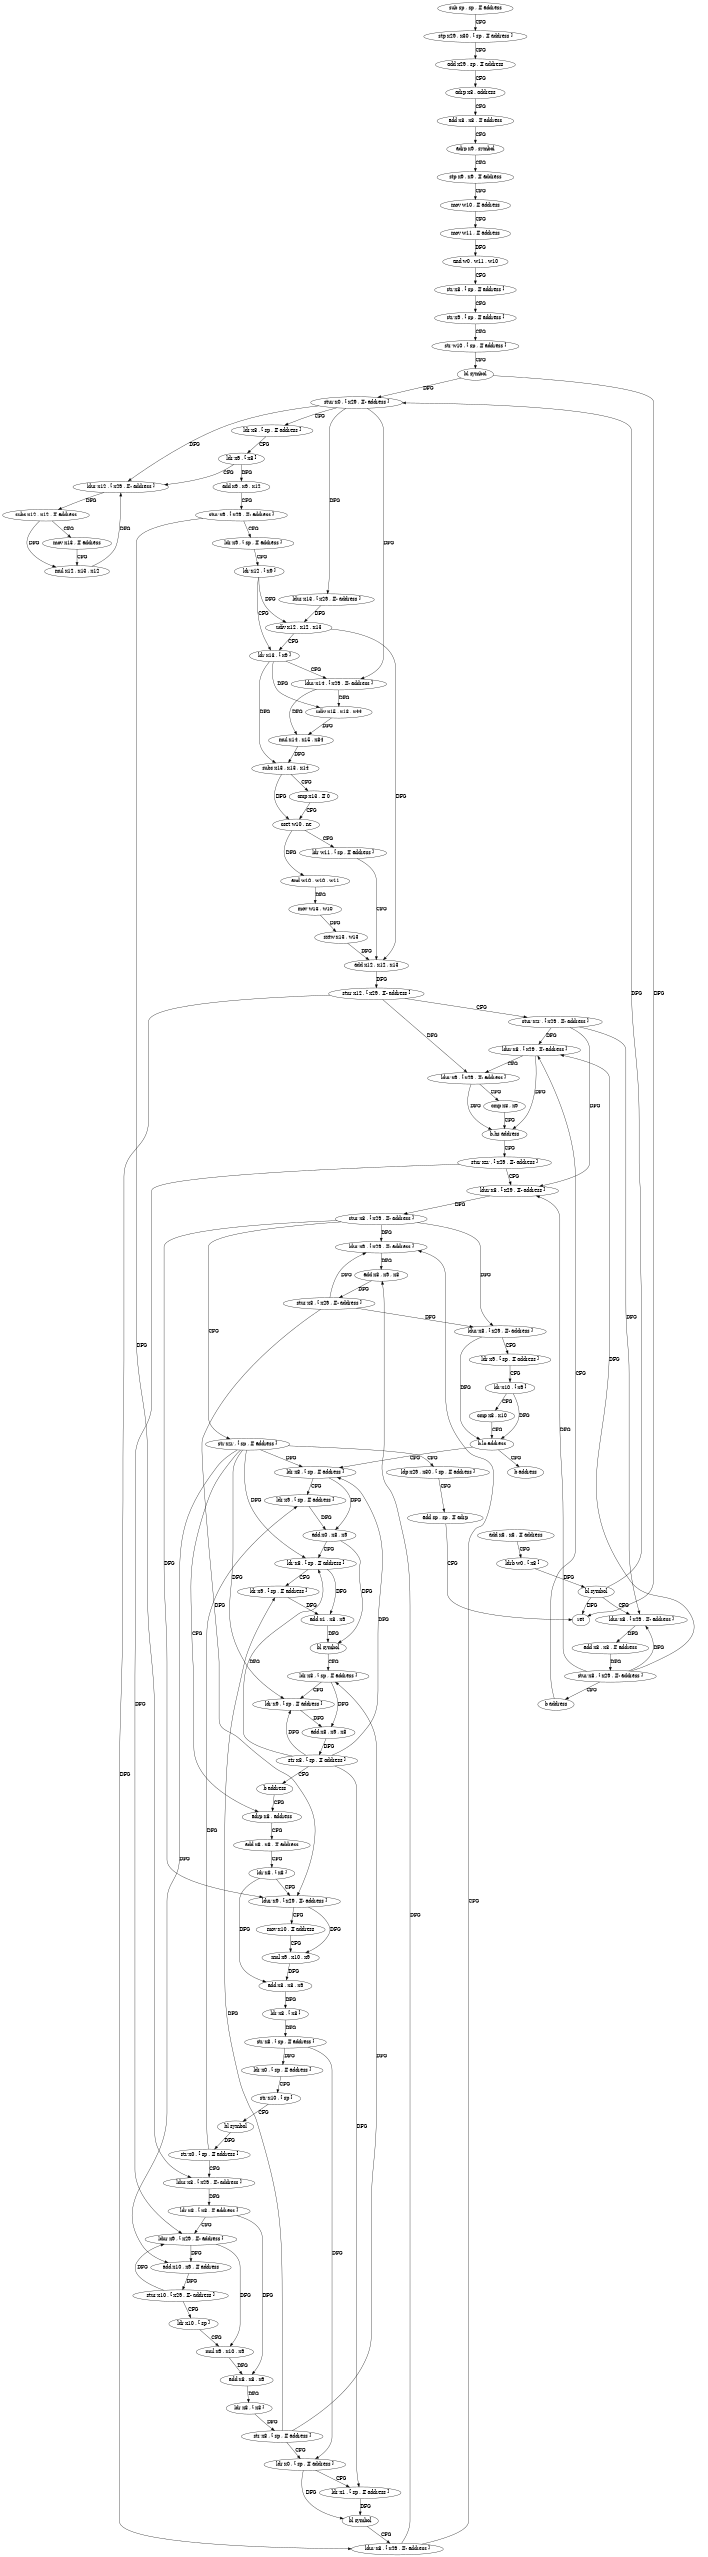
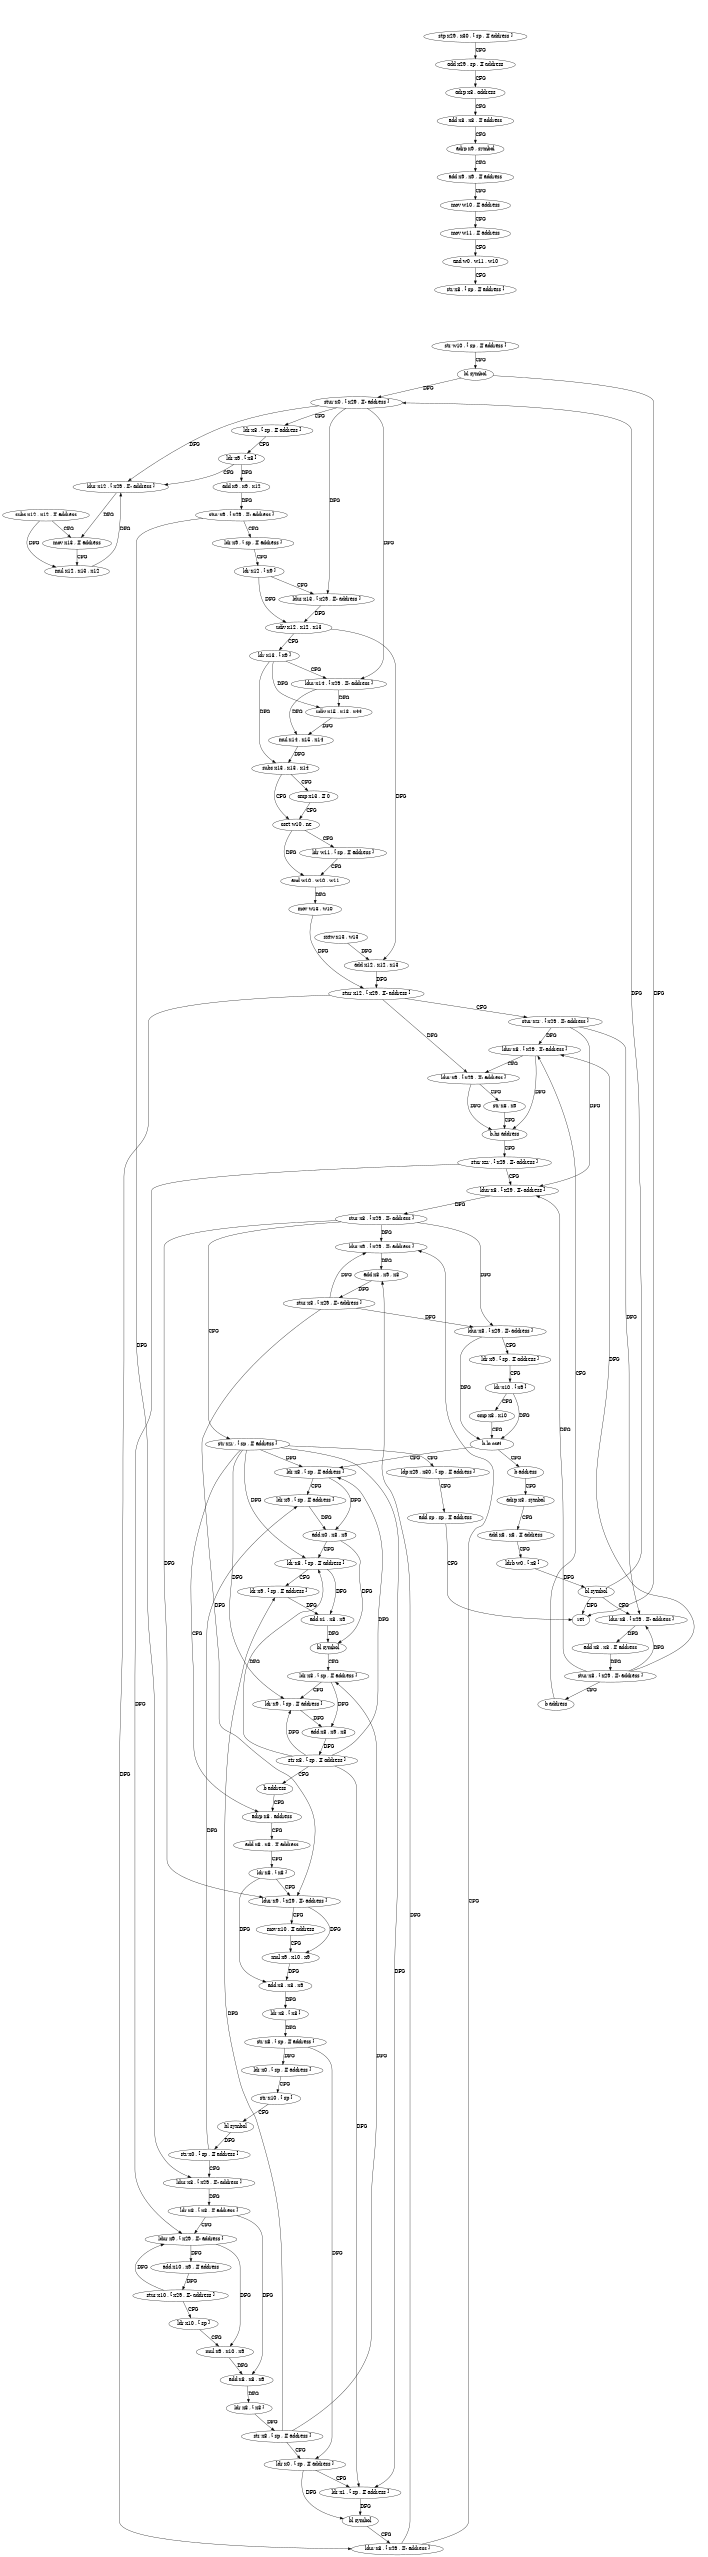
  digraph {
-   n1 [label="sub sp , sp , # address"]
    n2 [label="stp x29 , x30 , [ sp , # address ]"]
    n3 [label="add x29 , sp , # address"]
    n4 [label="adrp x8 , address"]
    n5 [label="add x8 , x8 , # address"]
    n6 [label="adrp x9 , symbol"]
-   n7 [label="stp x9 , x9 , # address"]
+   n7 [label="add x9 , x9 , # address"]
    n8 [label="mov w10 , # address"]
    n9 [label="mov w11 , # address"]
    n10 [label="and w0 , w11 , w10"]
    n11 [label="str x8 , [ sp , # address ]"]
-   n12 [label="str x9 , [ sp , # address ]"]
    n13 [label="str w10 , [ sp , # address ]"]
    n14 [label="bl symbol"]
    n15 [label="stur x0 , [ x29 , #- address ]"]
    n16 [label=ret]
    n17 [label="ldr x8 , [ sp , # address ]"]
    n18 [label="ldur x12 , [ x29 , #- address ]"]
    n19 [label="ldur x13 , [ x29 , #- address ]"]
    n20 [label="ldur x14 , [ x29 , #- address ]"]
    n21 [label="ldr x9 , [ x8 ]"]
    n22 [label="subs x12 , x12 , # address"]
    n23 [label="udiv x12 , x12 , x13"]
    n24 [label="udiv x15 , x13 , x44"]
-   n25 [label="mul x14 , x15 , x84"]
+   n25 [label="mul x14 , x15 , x14"]
    n26 [label="add x9 , x9 , x12"]
    n27 [label="stur x9 , [ x29 , #- address ]"]
    n28 [label="mov x13 , # address"]
    n29 [label="mul x12 , x13 , x12"]
    n30 [label="ldr x9 , [ sp , # address ]"]
    n31 [label="ldur x8 , [ x29 , #- address ]"]
    n32 [label="ldr x12 , [ x9 ]"]
    n33 [label="ldr x8 , [ x8 , # address ]"]
    n34 [label="ldr x13 , [ x9 ]"]
    n35 [label="add x12 , x12 , x13"]
    n36 [label="subs x13 , x13 , x14"]
    n37 [label="stur x12 , [ x29 , #- address ]"]
    n38 [label="cmp x13 , # 0"]
    n39 [label="cset w10 , ne"]
    n40 [label="ldr w11 , [ sp , # address ]"]
    n41 [label="and w10 , w10 , w11"]
    n42 [label="mov w13 , w10"]
    n43 [label="sxtw x13 , w13"]
    n44 [label="stur xzr , [ x29 , #- address ]"]
    n45 [label="ldur x8 , [ x29 , #- address ]"]
    n46 [label="ldur x9 , [ x29 , #- address ]"]
    n47 [label="ldur x8 , [ x29 , #- address ]"]
    n48 [label="ldur x8 , [ x29 , #- address ]"]
    n49 [label="ldur x8 , [ x29 , #- address ]"]
    n50 [label="ldur x9 , [ x29 , #- address ]"]
    n51 [label="add x8 , x9 , x8"]
    n52 [label="b.hs address"]
-   n53 [label="cmp x8 , x9"]
+   n53 [label="str x8 , x9"]
    n54 [label="stur x8 , [ x29 , #- address ]"]
    n55 [label="add x8 , x8 , # address"]
    n56 [label="stur xzr , [ x29 , #- address ]"]
    n57 [label="ldp x29 , x30 , [ sp , # address ]"]
-   n58 [label="add sp , sp , # adrp"]
+   n58 [label="add sp , sp , # address"]
    n59 [label="ldur x9 , [ x29 , #- address ]"]
    n60 [label="add x10 , x9 , # address"]
    n61 [label="mul x9 , x10 , x9"]
    n62 [label="str xzr , [ sp , # address ]"]
    n63 [label="ldur x9 , [ x29 , #- address ]"]
    n64 [label="ldur x8 , [ x29 , #- address ]"]
    n65 [label="adrp x8 , address"]
    n66 [label="ldr x8 , [ sp , # address ]"]
    n67 [label="ldr x8 , [ sp , # address ]"]
    n68 [label="ldr x9 , [ sp , # address ]"]
    n69 [label="ldr x1 , [ sp , # address ]"]
    n70 [label="mov x10 , # address"]
    n71 [label="mul x9 , x10 , x9"]
    n72 [label="ldr x9 , [ sp , # address ]"]
-   n73 [label="b.lo address"]
+   n73 [label="b.lo cset"]
    n74 [label="add x8 , x8 , # address"]
    n75 [label="ldr x9 , [ sp , # address ]"]
    n76 [label="add x0 , x8 , x9"]
    n77 [label="ldr x9 , [ sp , # address ]"]
    n78 [label="add x1 , x8 , x9"]
    n79 [label="add x8 , x9 , x8"]
    n80 [label="bl symbol"]
    n81 [label="ldr x8 , [ x8 ]"]
    n82 [label="bl symbol"]
    n83 [label="ldr x8 , [ sp , # address ]"]
    n84 [label="str x8 , [ sp , # address ]"]
    n85 [label="b address"]
    n86 [label="b address"]
+   n87 [label="adrp x8 , symbol"]
    n88 [label="add x8 , x8 , # address"]
    n89 [label="ldrb w0 , [ x8 ]"]
    n90 [label="add x8 , x8 , x9"]
    n91 [label="ldr x8 , [ x8 ]"]
    n92 [label="str x8 , [ sp , # address ]"]
    n93 [label="ldr x0 , [ sp , # address ]"]
    n94 [label="ldr x0 , [ sp , # address ]"]
    n95 [label="str x10 , [ sp ]"]
    n96 [label="bl symbol"]
    n97 [label="str x0 , [ sp , # address ]"]
    n98 [label="add x8 , x8 , x9"]
    n99 [label="ldr x8 , [ x8 ]"]
    n100 [label="stur x10 , [ x29 , #- address ]"]
    n101 [label="ldr x10 , [ sp ]"]
    n102 [label="str x8 , [ sp , # address ]"]
    n103 [label="stur x8 , [ x29 , #- address ]"]
    n104 [label="ldr x10 , [ x9 ]"]
    n105 [label="cmp x8 , x10"]
    n106 [label="bl symbol"]
    n107 [label="stur x8 , [ x29 , #- address ]"]
    n108 [label="b address"]
-   n1 -> n2 [label=CFG]
    n2 -> n3 [label=CFG]
    n3 -> n4 [label=CFG]
    n4 -> n5 [label=CFG]
    n5 -> n6 [label=CFG]
    n6 -> n7 [label=CFG]
    n7 -> n8 [label=CFG]
    n8 -> n9 [label=CFG]
-   n9 -> n10 [label=DFG]
+   n9 -> n10 [label=CFG]
    n10 -> n11 [label=CFG]
-   n11 -> n12 [label=CFG]
-   n12 -> n13 [label=CFG]
    n13 -> n14 [label=CFG]
    n14 -> n15 [label=DFG]
    n14 -> n16 [label=DFG]
    n15 -> n17 [label=CFG]
    n15 -> n18 [label=DFG]
    n15 -> n19 [label=DFG]
    n15 -> n20 [label=DFG]
    n17 -> n21 [label=CFG]
-   n18 -> n22 [label=DFG]
+   n18 -> n28 [label=DFG]
    n19 -> n23 [label=DFG]
    n20 -> n24 [label=DFG]
    n20 -> n25 [label=DFG]
    n21 -> n18 [label=CFG]
    n21 -> n26 [label=DFG]
    n22 -> n28 [label=CFG]
    n22 -> n29 [label=DFG]
    n23 -> n34 [label=CFG]
    n23 -> n35 [label=DFG]
    n24 -> n25 [label=DFG]
    n25 -> n36 [label=DFG]
-   n26 -> n27 [label=CFG]
+   n26 -> n27 [label=DFG]
    n27 -> n30 [label=CFG]
    n27 -> n31 [label=DFG]
    n28 -> n29 [label=CFG]
    n29 -> n18 [label=DFG]
    n30 -> n32 [label=CFG]
    n31 -> n33 [label=DFG]
-   n32 -> n34 [label=CFG]
+   n32 -> n19 [label=CFG]
    n32 -> n23 [label=DFG]
    n33 -> n59 [label=CFG]
    n33 -> n98 [label=DFG]
    n34 -> n20 [label=CFG]
    n34 -> n24 [label=DFG]
    n34 -> n36 [label=DFG]
    n35 -> n37 [label=DFG]
    n36 -> n38 [label=CFG]
-   n36 -> n39 [label=DFG]
+   n36 -> n39 [label=CFG]
    n37 -> n44 [label=CFG]
    n37 -> n45 [label=DFG]
    n37 -> n46 [label=DFG]
    n38 -> n39 [label=CFG]
    n39 -> n40 [label=CFG]
    n39 -> n41 [label=DFG]
-   n40 -> n35 [label=CFG]
+   n40 -> n41 [label=CFG]
    n41 -> n42 [label=DFG]
-   n42 -> n43 [label=DFG]
+   n42 -> n37 [label=DFG]
    n43 -> n35 [label=DFG]
    n44 -> n47 [label=DFG]
    n44 -> n48 [label=DFG]
    n44 -> n49 [label=DFG]
    n45 -> n50 [label=CFG]
    n45 -> n51 [label=DFG]
    n46 -> n52 [label=DFG]
    n46 -> n53 [label=CFG]
    n47 -> n46 [label=CFG]
    n47 -> n52 [label=DFG]
    n48 -> n54 [label=DFG]
    n49 -> n55 [label=DFG]
    n50 -> n51 [label=DFG]
    n51 -> n103 [label=DFG]
    n52 -> n56 [label=CFG]
    n53 -> n52 [label=CFG]
    n54 -> n50 [label=DFG]
    n54 -> n62 [label=CFG]
    n54 -> n63 [label=DFG]
    n54 -> n64 [label=DFG]
    n55 -> n107 [label=DFG]
    n56 -> n48 [label=CFG]
    n56 -> n59 [label=DFG]
    n57 -> n58 [label=CFG]
    n58 -> n16 [label=CFG]
    n59 -> n60 [label=DFG]
    n59 -> n61 [label=DFG]
    n60 -> n100 [label=DFG]
    n61 -> n98 [label=DFG]
    n62 -> n57 [label=CFG]
    n62 -> n65 [label=CFG]
    n62 -> n66 [label=DFG]
    n62 -> n67 [label=DFG]
    n62 -> n68 [label=DFG]
-   n62 -> n60 [label=DFG]
+   n62 -> n69 [label=DFG]
    n63 -> n70 [label=CFG]
    n63 -> n71 [label=DFG]
    n64 -> n72 [label=CFG]
    n64 -> n73 [label=DFG]
    n65 -> n74 [label=CFG]
    n66 -> n75 [label=CFG]
    n66 -> n76 [label=DFG]
    n67 -> n77 [label=CFG]
    n67 -> n78 [label=DFG]
    n68 -> n79 [label=DFG]
    n69 -> n80 [label=DFG]
    n70 -> n71 [label=CFG]
    n71 -> n90 [label=DFG]
    n72 -> n104 [label=CFG]
    n73 -> n66 [label=CFG]
    n73 -> n86 [label=CFG]
    n74 -> n81 [label=CFG]
    n75 -> n76 [label=DFG]
    n76 -> n67 [label=CFG]
    n76 -> n82 [label=DFG]
    n77 -> n78 [label=DFG]
    n78 -> n82 [label=DFG]
    n79 -> n84 [label=DFG]
    n80 -> n45 [label=CFG]
    n81 -> n63 [label=CFG]
    n81 -> n90 [label=DFG]
    n82 -> n83 [label=CFG]
    n83 -> n68 [label=CFG]
    n83 -> n79 [label=DFG]
    n84 -> n66 [label=DFG]
    n84 -> n67 [label=DFG]
    n84 -> n68 [label=DFG]
    n84 -> n69 [label=DFG]
    n84 -> n85 [label=CFG]
    n85 -> n65 [label=CFG]
+   n86 -> n87 [label=CFG]
+   n87 -> n88 [label=CFG]
    n88 -> n89 [label=CFG]
    n89 -> n106 [label=DFG]
    n90 -> n91 [label=DFG]
    n91 -> n92 [label=DFG]
    n92 -> n93 [label=DFG]
    n92 -> n94 [label=DFG]
    n93 -> n95 [label=CFG]
    n94 -> n69 [label=CFG]
    n94 -> n80 [label=DFG]
    n95 -> n96 [label=CFG]
    n96 -> n97 [label=DFG]
    n97 -> n31 [label=CFG]
    n97 -> n75 [label=DFG]
    n98 -> n99 [label=DFG]
    n99 -> n102 [label=DFG]
    n100 -> n59 [label=DFG]
    n100 -> n101 [label=CFG]
    n101 -> n61 [label=CFG]
    n102 -> n77 [label=DFG]
    n102 -> n83 [label=DFG]
    n102 -> n94 [label=CFG]
    n103 -> n50 [label=DFG]
    n103 -> n63 [label=DFG]
    n103 -> n64 [label=DFG]
    n104 -> n73 [label=DFG]
    n104 -> n105 [label=CFG]
    n105 -> n73 [label=CFG]
    n106 -> n15 [label=DFG]
    n106 -> n16 [label=DFG]
    n106 -> n49 [label=CFG]
    n107 -> n47 [label=DFG]
    n107 -> n48 [label=DFG]
    n107 -> n49 [label=DFG]
    n107 -> n108 [label=CFG]
    n108 -> n47 [label=CFG]
  }
